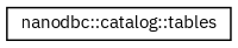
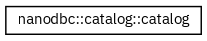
  digraph {
    rankdir=LR
    fontname="IBM Plex Sans"
-   n1 [color=black fillcolor=white fontname="IBM Plex Sans" fontsize=10 height=0.2 label="nanodbc::catalog::tables" shape=record style=filled width=0.4]
+   n1 [color=black fillcolor=white fontname="IBM Plex Sans" fontsize=10 height=0.2 label="nanodbc::catalog::catalog" shape=record style=filled width=0.4]
  }
